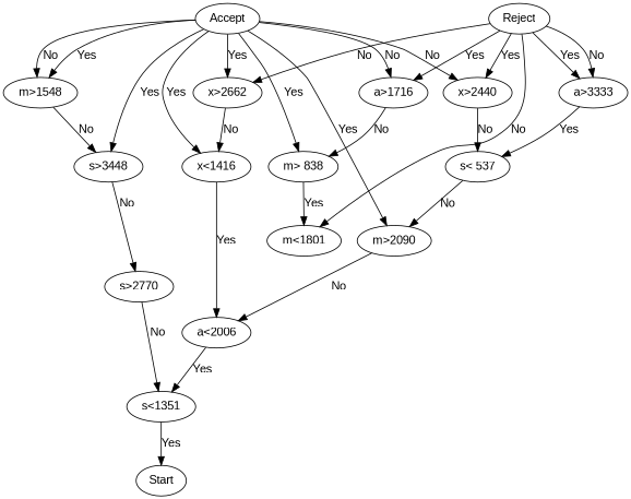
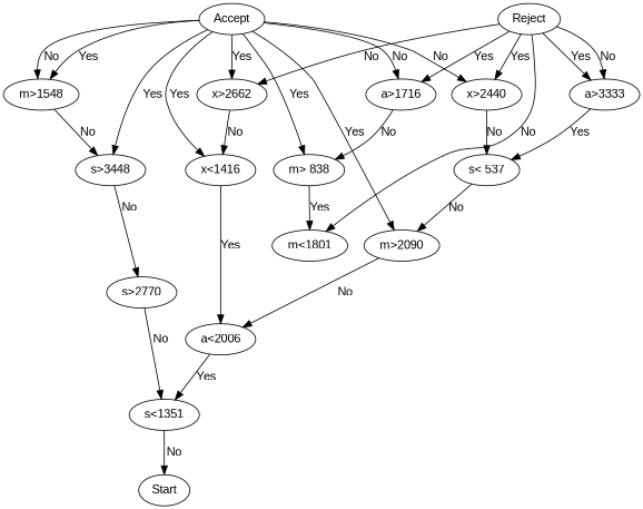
  digraph {
    fontname="Liberation Sans"
    node [fontname="Liberation Sans"]
    edge [fontname="Liberation Sans"]
    n1 [label="a<2006"]
    n2 [label="s<1351"]
    n3 [label=Start]
    n4 [label="x<1416"]
    n5 [label="m>2090"]
    n6 [label=Accept]
    n7 [label="a>1716"]
    n8 [label="m>1548"]
    n9 [label="x>2440"]
    n10 [label="s>3448"]
    n11 [label="x>2662"]
    n12 [label="m> 838"]
    n13 [label="s< 537"]
    n14 [label="s>2770"]
    n15 [label="m<1801"]
    n16 [label=Reject]
    n17 [label="a>3333"]
    n1 -> n2 [label=Yes]
-   n2 -> n3 [label=Yes]
+   n2 -> n3 [label=No]
    n4 -> n1 [label=Yes]
    n5 -> n1 [label=No]
    n6 -> n4 [label=Yes]
    n6 -> n5 [label=Yes]
    n6 -> n7 [label=No]
    n6 -> n8 [label=Yes]
    n6 -> n8 [label=No]
    n6 -> n9 [label=No]
    n6 -> n10 [label=Yes]
    n6 -> n11 [label=Yes]
    n6 -> n12 [label=Yes]
    n7 -> n12 [label=No]
    n8 -> n10 [label=No]
    n9 -> n13 [label=No]
    n10 -> n14 [label=No]
    n11 -> n4 [label=No]
    n12 -> n15 [label=Yes]
    n13 -> n5 [label=No]
    n14 -> n2 [label=No]
    n16 -> n7 [label=Yes]
    n16 -> n9 [label=Yes]
    n16 -> n11 [label=No]
    n16 -> n15 [label=No]
    n16 -> n17 [label=Yes]
    n16 -> n17 [label=No]
    n17 -> n13 [label=Yes]
  }
